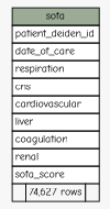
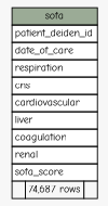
  digraph {
    bgcolor="#f7f7f7"
    fontname="Comic Neue"
    fontsize=11
    nodesep=0.18
    rankdir=RL
    ranksep=0.46
-   n1 [fontname="Comic Neue" fontsize=11 label=<     <TABLE BORDER="0" CELLBORDER="1" CELLSPACING="0" BGCOLOR="#ffffff">       <TR><TD COLSPAN="3" BGCOLOR="#9bab96" ALIGN="CENTER">sofa</TD></TR>       <TR><TD PORT="patient_deiden_id" COLSPAN="3" ALIGN="LEFT">patient_deiden_id</TD></TR>       <TR><TD PORT="date_of_care" COLSPAN="3" ALIGN="LEFT">date_of_care</TD></TR>       <TR><TD PORT="respiration" COLSPAN="3" ALIGN="LEFT">respiration</TD></TR>       <TR><TD PORT="cns" COLSPAN="3" ALIGN="LEFT">cns</TD></TR>       <TR><TD PORT="cardiovascular" COLSPAN="3" ALIGN="LEFT">cardiovascular</TD></TR>       <TR><TD PORT="liver" COLSPAN="3" ALIGN="LEFT">liver</TD></TR>       <TR><TD PORT="coagulation" COLSPAN="3" ALIGN="LEFT">coagulation</TD></TR>       <TR><TD PORT="renal" COLSPAN="3" ALIGN="LEFT">renal</TD></TR>       <TR><TD PORT="sofa_score" COLSPAN="3" ALIGN="LEFT">sofa_score</TD></TR>       <TR><TD ALIGN="LEFT" BGCOLOR="#f7f7f7">  </TD><TD ALIGN="RIGHT" BGCOLOR="#f7f7f7">74,627 rows</TD><TD ALIGN="RIGHT" BGCOLOR="#f7f7f7">  </TD></TR>     </TABLE>> shape=plaintext]
+   n1 [fontname="Comic Neue" fontsize=11 label=<     <TABLE BORDER="0" CELLBORDER="1" CELLSPACING="0" BGCOLOR="#ffffff">       <TR><TD COLSPAN="3" BGCOLOR="#9bab96" ALIGN="CENTER">sofa</TD></TR>       <TR><TD PORT="patient_deiden_id" COLSPAN="3" ALIGN="LEFT">patient_deiden_id</TD></TR>       <TR><TD PORT="date_of_care" COLSPAN="3" ALIGN="LEFT">date_of_care</TD></TR>       <TR><TD PORT="respiration" COLSPAN="3" ALIGN="LEFT">respiration</TD></TR>       <TR><TD PORT="cns" COLSPAN="3" ALIGN="LEFT">cns</TD></TR>       <TR><TD PORT="cardiovascular" COLSPAN="3" ALIGN="LEFT">cardiovascular</TD></TR>       <TR><TD PORT="liver" COLSPAN="3" ALIGN="LEFT">liver</TD></TR>       <TR><TD PORT="coagulation" COLSPAN="3" ALIGN="LEFT">coagulation</TD></TR>       <TR><TD PORT="renal" COLSPAN="3" ALIGN="LEFT">renal</TD></TR>       <TR><TD PORT="sofa_score" COLSPAN="3" ALIGN="LEFT">sofa_score</TD></TR>       <TR><TD ALIGN="LEFT" BGCOLOR="#f7f7f7">  </TD><TD ALIGN="RIGHT" BGCOLOR="#f7f7f7">74,687 rows</TD><TD ALIGN="RIGHT" BGCOLOR="#f7f7f7">  </TD></TR>     </TABLE>> shape=plaintext]
  }
